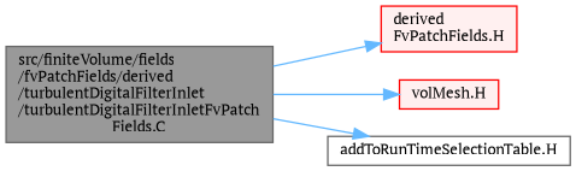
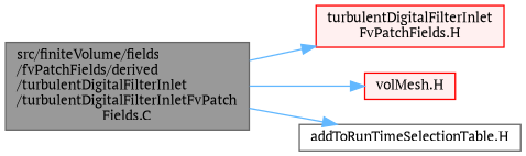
  digraph {
    rankdir=LR
    fontname="PT Serif"
    node [color=red fillcolor="#FFF0F0" fontname="PT Serif" fontsize=10 shape=box style=filled]
    edge [color=steelblue1 fontname="PT Serif" fontsize=10 labelfontname=Helvetica labelfontsize=10 style=solid]
    n1 [color=gray40 fillcolor=grey60 fontcolor=black height=0.2 label="src/finiteVolume/fields\l/fvPatchFields/derived\l/turbulentDigitalFilterInlet\l/turbulentDigitalFilterInletFvPatch\lFields.C" width=0.4]
-   n2 [height=0.2 label="derived\lFvPatchFields.H" width=0.4]
+   n2 [height=0.2 label="turbulentDigitalFilterInlet\lFvPatchFields.H" width=0.4]
    n3 [height=0.2 label="volMesh.H" width=0.4]
    n4 [color=grey40 fillcolor=white height=0.2 label="addToRunTimeSelectionTable.H" width=0.4]
    n1 -> n2
    n1 -> n3
    n1 -> n4
  }
